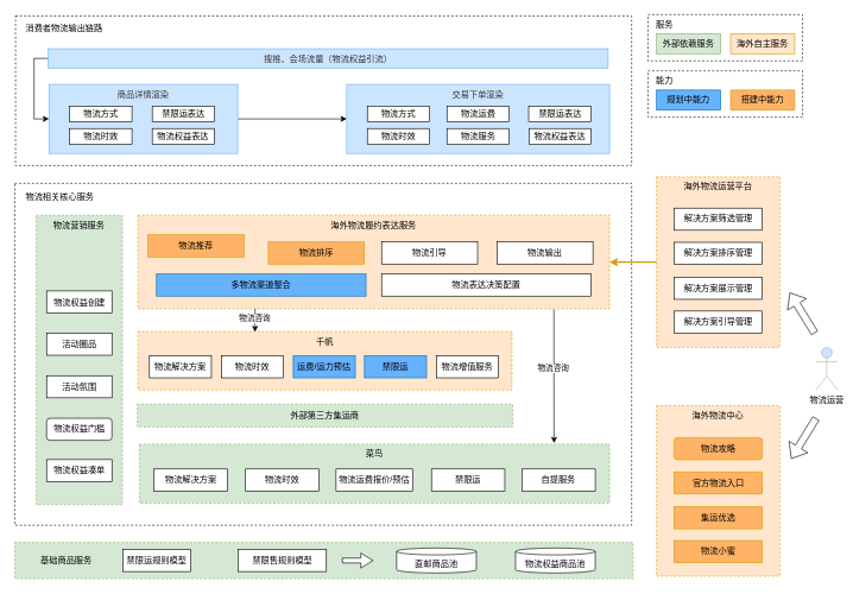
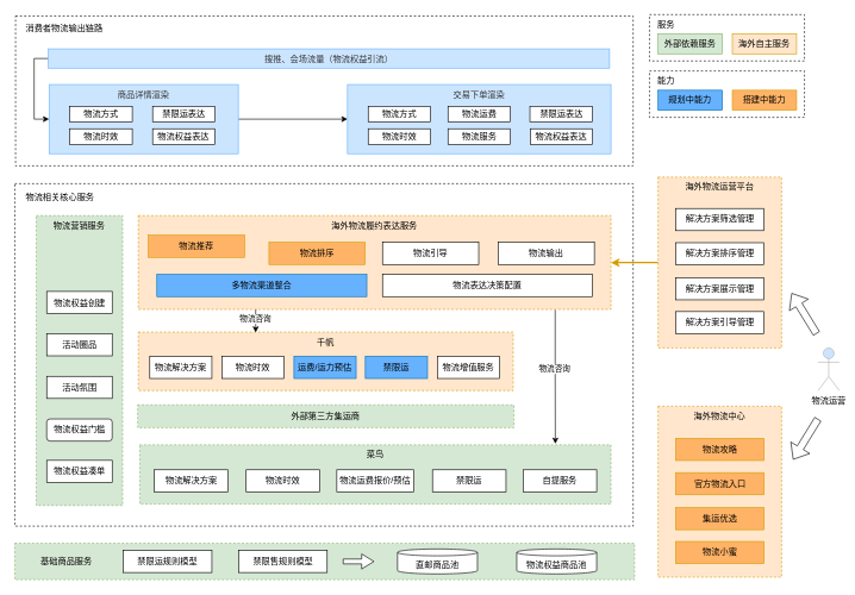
  <mxCell id="0" />
  <mxCell id="1" parent="0" />
  <mxCell id="2" value="" style="rounded=0;whiteSpace=wrap;html=1;verticalAlign=top;dashed=1;" parent="1" vertex="1"><mxGeometry x="909" y="99" width="217" height="65" as="geometry" /></mxCell>
  <mxCell id="3" value="" style="rounded=0;whiteSpace=wrap;html=1;verticalAlign=top;dashed=1;" parent="1" vertex="1"><mxGeometry x="909" y="20" width="217" height="65" as="geometry" /></mxCell>
  <mxCell id="4" value="" style="rounded=0;whiteSpace=wrap;html=1;verticalAlign=top;dashed=1;" parent="1" vertex="1"><mxGeometry x="20" y="257" width="866" height="480" as="geometry" /></mxCell>
  <mxCell id="5" value="" style="rounded=0;whiteSpace=wrap;html=1;verticalAlign=top;dashed=1;" parent="1" vertex="1"><mxGeometry x="21" y="22" width="865" height="210" as="geometry" /></mxCell>
  <mxCell id="6" value="&lt;font color=&quot;#000000&quot;&gt;千帆&lt;/font&gt;" style="rounded=0;whiteSpace=wrap;html=1;verticalAlign=top;dashed=1;strokeColor=#D79B00;fillColor=#FFE6CC;fontColor=#ffffff;" parent="1" vertex="1"><mxGeometry x="193" y="465" width="525" height="82" as="geometry" /></mxCell>
  <mxCell id="7" value="物流解决方案" style="rounded=0;whiteSpace=wrap;html=1;strokeColor=#000000;" parent="1" vertex="1"><mxGeometry x="209" y="499" width="87" height="31" as="geometry" /></mxCell>
  <mxCell id="8" value="&lt;font color=&quot;#000000&quot; style=&quot;font-size: 12px;&quot;&gt;外部第三方集运商&lt;/font&gt;" style="rounded=0;whiteSpace=wrap;html=1;verticalAlign=middle;dashed=1;strokeColor=#82B366;fillColor=#D5E8D4;fontSize=12;fontColor=#ffffff;" parent="1" vertex="1"><mxGeometry x="192" y="567" width="527" height="32" as="geometry" /></mxCell>
  <mxCell id="9" style="edgeStyle=orthogonalEdgeStyle;rounded=0;orthogonalLoop=1;jettySize=auto;html=1;exitX=1;exitY=0.5;exitDx=0;exitDy=0;entryX=0;entryY=0.5;entryDx=0;entryDy=0;" parent="1" source="10" target="23" edge="1"><mxGeometry relative="1" as="geometry" /></mxCell>
  <mxCell id="10" value="商品详情渲染" style="rounded=0;whiteSpace=wrap;html=1;strokeColor=#66B2FF;fillColor=#CCE5FF;fontColor=#333333;verticalAlign=top;" parent="1" vertex="1"><mxGeometry x="68" y="118" width="265" height="97" as="geometry" /></mxCell>
  <mxCell id="11" value="物流时效" style="rounded=0;whiteSpace=wrap;html=1;strokeColor=#000000;" parent="1" vertex="1"><mxGeometry x="310" y="499" width="87" height="31" as="geometry" /></mxCell>
  <mxCell id="12" value="物流增值服务" style="rounded=0;whiteSpace=wrap;html=1;strokeColor=#000000;" parent="1" vertex="1"><mxGeometry x="612" y="499" width="87" height="31" as="geometry" /></mxCell>
  <mxCell id="13" value="运费/运力预估" style="rounded=0;whiteSpace=wrap;html=1;strokeColor=#006EAF;fillColor=#66B2FF;" parent="1" vertex="1"><mxGeometry x="411" y="499" width="87" height="31" as="geometry" /></mxCell>
  <mxCell id="14" value="禁限运" style="rounded=0;whiteSpace=wrap;html=1;strokeColor=#006EAF;fillColor=#66B2FF;" parent="1" vertex="1"><mxGeometry x="511" y="499" width="87" height="31" as="geometry" /></mxCell>
  <mxCell id="15" value="菜鸟" style="rounded=0;whiteSpace=wrap;html=1;verticalAlign=top;dashed=1;strokeColor=#82b366;fillColor=#d5e8d4;" parent="1" vertex="1"><mxGeometry x="195" y="623" width="660" height="83" as="geometry" /></mxCell>
  <mxCell id="16" value="物流时效" style="rounded=0;whiteSpace=wrap;html=1;strokeColor=#000000;" parent="1" vertex="1"><mxGeometry x="344" y="658" width="103" height="31" as="geometry" /></mxCell>
  <mxCell id="17" value="物流运费报价/预估" style="rounded=0;whiteSpace=wrap;html=1;strokeColor=#000000;" parent="1" vertex="1"><mxGeometry x="471" y="658" width="108" height="31" as="geometry" /></mxCell>
  <mxCell id="18" value="禁限运" style="rounded=0;whiteSpace=wrap;html=1;strokeColor=#000000;" parent="1" vertex="1"><mxGeometry x="605" y="658" width="103" height="31" as="geometry" /></mxCell>
  <mxCell id="19" value="自提服务" style="rounded=0;whiteSpace=wrap;html=1;strokeColor=#000000;" parent="1" vertex="1"><mxGeometry x="732" y="658" width="103" height="31" as="geometry" /></mxCell>
  <mxCell id="20" value="物流解决方案" style="rounded=0;whiteSpace=wrap;html=1;strokeColor=#000000;" parent="1" vertex="1"><mxGeometry x="215.5" y="658" width="103" height="31" as="geometry" /></mxCell>
  <mxCell id="21" value="禁限运表达" style="rounded=0;whiteSpace=wrap;html=1;strokeColor=#000000;" parent="1" vertex="1"><mxGeometry x="213" y="148.5" width="87.5" height="22" as="geometry" /></mxCell>
  <mxCell id="22" value="物流权益表达" style="rounded=0;whiteSpace=wrap;html=1;strokeColor=#000000;" parent="1" vertex="1"><mxGeometry x="213" y="180" width="87" height="22" as="geometry" /></mxCell>
  <mxCell id="23" value="交易下单渲染" style="rounded=0;whiteSpace=wrap;html=1;strokeColor=#66B2FF;fillColor=#CCE5FF;fontColor=#333333;verticalAlign=top;" parent="1" vertex="1"><mxGeometry x="486" y="118" width="369" height="97" as="geometry" /></mxCell>
  <mxCell id="24" value="禁限运表达" style="rounded=0;whiteSpace=wrap;html=1;strokeColor=#000000;" parent="1" vertex="1"><mxGeometry x="741.5" y="148.5" width="87.5" height="22" as="geometry" /></mxCell>
  <mxCell id="25" value="物流权益表达" style="rounded=0;whiteSpace=wrap;html=1;strokeColor=#000000;" parent="1" vertex="1"><mxGeometry x="742" y="180" width="87" height="22" as="geometry" /></mxCell>
  <mxCell id="26" style="edgeStyle=orthogonalEdgeStyle;rounded=0;orthogonalLoop=1;jettySize=auto;html=1;exitX=0;exitY=0.5;exitDx=0;exitDy=0;entryX=0;entryY=0.5;entryDx=0;entryDy=0;" parent="1" source="27" target="10" edge="1"><mxGeometry relative="1" as="geometry" /></mxCell>
  <mxCell id="27" value="搜推、会场流量（物流权益引流）" style="rounded=0;whiteSpace=wrap;html=1;strokeColor=#66B2FF;fillColor=#CCE5FF;fontColor=#333333;verticalAlign=top;" parent="1" vertex="1"><mxGeometry x="67" y="68" width="786" height="27" as="geometry" /></mxCell>
  <mxCell id="28" value="" style="rounded=0;whiteSpace=wrap;html=1;verticalAlign=top;dashed=1;strokeColor=#82b366;fillColor=#d5e8d4;" parent="1" vertex="1"><mxGeometry x="20" y="761" width="868" height="51" as="geometry" /></mxCell>
- <mxCell id="29" value="禁限运规则模型" style="rounded=0;whiteSpace=wrap;html=1;strokeColor=#000000;" parent="1" vertex="1"><mxGeometry x="172" y="771" width="95" height="31" as="geometry" /></mxCell>
+ <mxCell id="29" value="禁限运规则模型" style="rounded=0;whiteSpace=wrap;html=1;strokeColor=#000000;" parent="1" vertex="1"><mxGeometry x="172" y="771" width="124" height="31" as="geometry" /></mxCell>
  <mxCell id="30" value="消费者物流输出链路" style="text;html=1;resizable=0;autosize=1;align=center;verticalAlign=middle;points=[];fillColor=none;strokeColor=none;rounded=0;" parent="1" vertex="1"><mxGeometry x="26" y="27" width="126" height="26" as="geometry" /></mxCell>
  <mxCell id="31" value="物流相关核心服务" style="text;html=1;resizable=0;autosize=1;align=center;verticalAlign=middle;points=[];fillColor=none;strokeColor=none;rounded=0;" parent="1" vertex="1"><mxGeometry x="26" y="263" width="114" height="26" as="geometry" /></mxCell>
  <mxCell id="32" style="edgeStyle=orthogonalEdgeStyle;rounded=0;orthogonalLoop=1;jettySize=auto;html=1;exitX=0.25;exitY=1;exitDx=0;exitDy=0;entryX=0.313;entryY=0.007;entryDx=0;entryDy=0;entryPerimeter=0;" parent="1" source="36" target="6" edge="1"><mxGeometry relative="1" as="geometry" /></mxCell>
  <mxCell id="33" value="物流咨询" style="edgeLabel;html=1;align=center;verticalAlign=middle;resizable=0;points=[];" parent="32" vertex="1" connectable="0"><mxGeometry x="-0.193" y="-1" relative="1" as="geometry"><mxPoint as="offset" /></mxGeometry></mxCell>
  <mxCell id="34" style="edgeStyle=orthogonalEdgeStyle;rounded=0;orthogonalLoop=1;jettySize=auto;html=1;exitX=0.882;exitY=1.003;exitDx=0;exitDy=0;entryX=0.882;entryY=-0.017;entryDx=0;entryDy=0;entryPerimeter=0;exitPerimeter=0;" parent="1" source="36" target="15" edge="1"><mxGeometry relative="1" as="geometry"><Array as="points" /></mxGeometry></mxCell>
  <mxCell id="35" value="物流咨询" style="edgeLabel;html=1;align=center;verticalAlign=middle;resizable=0;points=[];" parent="34" vertex="1" connectable="0"><mxGeometry x="-0.118" y="-1" relative="1" as="geometry"><mxPoint as="offset" /></mxGeometry></mxCell>
  <mxCell id="36" value="海外物流履约表达服务" style="rounded=0;whiteSpace=wrap;html=1;verticalAlign=top;dashed=1;strokeColor=#d79b00;fillColor=#ffe6cc;" parent="1" vertex="1"><mxGeometry x="193" y="301.75" width="662" height="131.5" as="geometry" /></mxCell>
  <mxCell id="37" value="物流推荐" style="rounded=0;whiteSpace=wrap;html=1;strokeColor=#D79B00;fillColor=#FFB366;" parent="1" vertex="1"><mxGeometry x="207" y="329.25" width="134.75" height="31" as="geometry" /></mxCell>
  <mxCell id="38" value="物流排序" style="rounded=0;whiteSpace=wrap;html=1;strokeColor=#D79B00;fillColor=#FFB366;" parent="1" vertex="1"><mxGeometry x="376" y="339.25" width="134.75" height="31" as="geometry" /></mxCell>
  <mxCell id="39" value="物流引导" style="rounded=0;whiteSpace=wrap;html=1;strokeColor=#000000;" parent="1" vertex="1"><mxGeometry x="535" y="339.25" width="134.75" height="31" as="geometry" /></mxCell>
  <mxCell id="40" value="物流输出" style="rounded=0;whiteSpace=wrap;html=1;strokeColor=#000000;" parent="1" vertex="1"><mxGeometry x="697" y="339.25" width="134.75" height="31" as="geometry" /></mxCell>
  <mxCell id="41" value="多物流渠道整合" style="rounded=0;whiteSpace=wrap;html=1;strokeColor=#006EAF;fillColor=#66B2FF;" parent="1" vertex="1"><mxGeometry x="219" y="384.25" width="294" height="31" as="geometry" /></mxCell>
  <mxCell id="42" value="物流表达决策配置" style="rounded=0;whiteSpace=wrap;html=1;strokeColor=#000000;" parent="1" vertex="1"><mxGeometry x="535" y="384.25" width="294" height="31" as="geometry" /></mxCell>
  <mxCell id="43" value="海外物流运营平台" style="rounded=0;whiteSpace=wrap;html=1;verticalAlign=top;dashed=1;strokeColor=#d79b00;fillColor=#ffe6cc;" parent="1" vertex="1"><mxGeometry x="921" y="247.75" width="173" height="239.5" as="geometry" /></mxCell>
  <mxCell id="44" value="解决方案筛选管理" style="rounded=0;whiteSpace=wrap;html=1;strokeColor=#000000;" parent="1" vertex="1"><mxGeometry x="945.5" y="291.75" width="124" height="31" as="geometry" /></mxCell>
  <mxCell id="45" value="解决方案排序管理" style="rounded=0;whiteSpace=wrap;html=1;strokeColor=#000000;" parent="1" vertex="1"><mxGeometry x="945.5" y="339.75" width="124" height="31" as="geometry" /></mxCell>
  <mxCell id="46" value="解决方案展示管理" style="rounded=0;whiteSpace=wrap;html=1;strokeColor=#000000;" parent="1" vertex="1"><mxGeometry x="945.5" y="388.75" width="124" height="31" as="geometry" /></mxCell>
  <mxCell id="47" value="解决方案引导管理" style="rounded=0;whiteSpace=wrap;html=1;strokeColor=#000000;" parent="1" vertex="1"><mxGeometry x="945.5" y="436.25" width="124" height="31" as="geometry" /></mxCell>
  <mxCell id="48" style="shape=connector;rounded=0;html=1;labelBackgroundColor=default;fontFamily=Helvetica;fontSize=12;fontColor=default;endArrow=classic;strokeColor=#d79b00;fillColor=#ffe6cc;strokeWidth=2;edgeStyle=orthogonalEdgeStyle;exitX=0;exitY=0.5;exitDx=0;exitDy=0;" parent="1" source="43" target="36" edge="1"><mxGeometry relative="1" as="geometry"><mxPoint x="1117" y="1005.75" as="targetPoint" /><mxPoint x="988" y="676" as="sourcePoint" /></mxGeometry></mxCell>
  <mxCell id="49" value="物流运营" style="shape=umlActor;verticalLabelPosition=bottom;verticalAlign=top;html=1;strokeColor=#B3B3B3;fillColor=#CCE5FF;" parent="1" vertex="1"><mxGeometry x="1145" y="487.25" width="30" height="60" as="geometry" /></mxCell>
  <mxCell id="50" value="基础商品服务" style="text;html=1;resizable=0;autosize=1;align=center;verticalAlign=middle;points=[];fillColor=none;strokeColor=none;rounded=0;" parent="1" vertex="1"><mxGeometry x="47" y="773.5" width="90" height="26" as="geometry" /></mxCell>
  <mxCell id="51" value="禁限售规则模型" style="rounded=0;whiteSpace=wrap;html=1;strokeColor=#000000;" parent="1" vertex="1"><mxGeometry x="333.5" y="771" width="124" height="31" as="geometry" /></mxCell>
  <mxCell id="52" value="" style="shape=singleArrow;whiteSpace=wrap;html=1;strokeColor=#000000;fillColor=#FFFFFF;arrowWidth=0.326;arrowSize=0.4;" parent="1" vertex="1"><mxGeometry x="480" y="776" width="43" height="21" as="geometry" /></mxCell>
  <mxCell id="53" value="直邮商品池" style="shape=cylinder3;whiteSpace=wrap;html=1;boundedLbl=1;backgroundOutline=1;size=4.8;strokeColor=#000000;fillColor=#FFFFFF;" parent="1" vertex="1"><mxGeometry x="556" y="769" width="112" height="35" as="geometry" /></mxCell>
  <mxCell id="54" value="物流权益商品池" style="shape=cylinder3;whiteSpace=wrap;html=1;boundedLbl=1;backgroundOutline=1;size=4.8;strokeColor=#000000;fillColor=#FFFFFF;" parent="1" vertex="1"><mxGeometry x="723" y="769" width="112" height="35" as="geometry" /></mxCell>
  <mxCell id="55" value="物流营销服务" style="rounded=0;whiteSpace=wrap;html=1;verticalAlign=top;dashed=1;strokeColor=#82b366;fillColor=#d5e8d4;" parent="1" vertex="1"><mxGeometry x="50" y="301.75" width="121" height="406.25" as="geometry" /></mxCell>
  <mxCell id="56" value="物流方式" style="rounded=0;whiteSpace=wrap;html=1;strokeColor=#000000;" parent="1" vertex="1"><mxGeometry x="97" y="148.5" width="87.5" height="22" as="geometry" /></mxCell>
  <mxCell id="57" value="物流时效" style="rounded=0;whiteSpace=wrap;html=1;strokeColor=#000000;" parent="1" vertex="1"><mxGeometry x="97" y="180" width="87.5" height="22" as="geometry" /></mxCell>
  <mxCell id="58" value="物流方式" style="rounded=0;whiteSpace=wrap;html=1;strokeColor=#000000;" parent="1" vertex="1"><mxGeometry x="515" y="148.5" width="87.5" height="22" as="geometry" /></mxCell>
  <mxCell id="59" value="物流时效" style="rounded=0;whiteSpace=wrap;html=1;strokeColor=#000000;" parent="1" vertex="1"><mxGeometry x="515" y="180" width="87.5" height="22" as="geometry" /></mxCell>
  <mxCell id="60" value="物流运费" style="rounded=0;whiteSpace=wrap;html=1;strokeColor=#000000;" parent="1" vertex="1"><mxGeometry x="626.75" y="148.5" width="87.5" height="22" as="geometry" /></mxCell>
  <mxCell id="61" value="物流服务" style="rounded=0;whiteSpace=wrap;html=1;strokeColor=#000000;" parent="1" vertex="1"><mxGeometry x="626.75" y="180" width="87.5" height="22" as="geometry" /></mxCell>
  <mxCell id="62" value="物流权益创建" style="rounded=0;whiteSpace=wrap;html=1;strokeColor=#000000;" parent="1" vertex="1"><mxGeometry x="64.62" y="408" width="91.75" height="31" as="geometry" /></mxCell>
  <mxCell id="63" value="活动圈品" style="rounded=0;whiteSpace=wrap;html=1;strokeColor=#000000;" parent="1" vertex="1"><mxGeometry x="64.63" y="467.25" width="91.75" height="31" as="geometry" /></mxCell>
  <mxCell id="64" value="活动氛围" style="rounded=0;whiteSpace=wrap;html=1;strokeColor=#000000;" parent="1" vertex="1"><mxGeometry x="64.63" y="527" width="91.75" height="31" as="geometry" /></mxCell>
  <mxCell id="65" value="物流权益门槛" style="whiteSpace=wrap;html=1;strokeColor=#000000;rounded=1;" parent="1" vertex="1"><mxGeometry x="64.63" y="586.75" width="91.75" height="31" as="geometry" /></mxCell>
  <mxCell id="66" value="物流权益凑单" style="rounded=0;whiteSpace=wrap;html=1;strokeColor=#000000;" parent="1" vertex="1"><mxGeometry x="64.63" y="644.75" width="91.75" height="31" as="geometry" /></mxCell>
  <mxCell id="67" value="海外物流中心" style="rounded=0;whiteSpace=wrap;html=1;verticalAlign=top;dashed=1;strokeColor=#d79b00;fillColor=#ffe6cc;" parent="1" vertex="1"><mxGeometry x="921" y="569" width="173" height="239.5" as="geometry" /></mxCell>
- <mxCell id="68" value="物流攻略" style="whiteSpace=wrap;html=1;strokeColor=#D79B00;fillColor=#FFB366;rounded=1;" parent="1" vertex="1"><mxGeometry x="945.5" y="614" width="124" height="31" as="geometry" /></mxCell>
+ <mxCell id="68" value="物流攻略" style="rounded=0;whiteSpace=wrap;html=1;strokeColor=#D79B00;fillColor=#FFB366;" parent="1" vertex="1"><mxGeometry x="945.5" y="614" width="124" height="31" as="geometry" /></mxCell>
  <mxCell id="69" value="官方物流入口" style="rounded=0;whiteSpace=wrap;html=1;strokeColor=#D79B00;fillColor=#FFB366;" parent="1" vertex="1"><mxGeometry x="945.5" y="662" width="124" height="31" as="geometry" /></mxCell>
  <mxCell id="70" value="集运优选" style="rounded=0;whiteSpace=wrap;html=1;strokeColor=#D79B00;fillColor=#FFB366;" parent="1" vertex="1"><mxGeometry x="945.5" y="711" width="124" height="31" as="geometry" /></mxCell>
  <mxCell id="71" value="物流小蜜" style="rounded=0;whiteSpace=wrap;html=1;strokeColor=#D79B00;fillColor=#FFB366;" parent="1" vertex="1"><mxGeometry x="945.5" y="758.5" width="124" height="31" as="geometry" /></mxCell>
  <mxCell id="72" value="" style="shape=flexArrow;endArrow=classic;html=1;rounded=0;fontColor=#000000;" parent="1" edge="1"><mxGeometry width="50" height="50" relative="1" as="geometry"><mxPoint x="1143" y="467.25" as="sourcePoint" /><mxPoint x="1108" y="410.25" as="targetPoint" /></mxGeometry></mxCell>
  <mxCell id="73" value="" style="shape=flexArrow;endArrow=classic;html=1;rounded=0;fontColor=#000000;" parent="1" edge="1"><mxGeometry width="50" height="50" relative="1" as="geometry"><mxPoint x="1145" y="586.75" as="sourcePoint" /><mxPoint x="1110" y="643.75" as="targetPoint" /></mxGeometry></mxCell>
  <mxCell id="74" value="外部依赖服务" style="rounded=0;whiteSpace=wrap;html=1;verticalAlign=top;strokeColor=#82b366;fillColor=#d5e8d4;" parent="1" vertex="1"><mxGeometry x="921" y="47" width="90" height="28" as="geometry" /></mxCell>
  <mxCell id="75" value="海外自主服务" style="rounded=0;whiteSpace=wrap;html=1;verticalAlign=top;strokeColor=#D79B00;fillColor=#FFE6CC;" parent="1" vertex="1"><mxGeometry x="1025" y="47" width="90" height="28" as="geometry" /></mxCell>
  <mxCell id="76" value="规划中能力" style="rounded=0;whiteSpace=wrap;html=1;verticalAlign=top;strokeColor=#006EAF;fillColor=#66B2FF;" parent="1" vertex="1"><mxGeometry x="921" y="126" width="90" height="28" as="geometry" /></mxCell>
  <mxCell id="77" value="搭建中能力" style="rounded=0;whiteSpace=wrap;html=1;verticalAlign=top;strokeColor=#D79B00;fillColor=#FFB366;" parent="1" vertex="1"><mxGeometry x="1025" y="126" width="90" height="28" as="geometry" /></mxCell>
  <mxCell id="78" value="服务" style="text;html=1;resizable=0;autosize=1;align=center;verticalAlign=middle;points=[];fillColor=none;strokeColor=none;rounded=0;fontColor=#000000;" parent="1" vertex="1"><mxGeometry x="911" y="21" width="42" height="26" as="geometry" /></mxCell>
  <mxCell id="79" value="能力" style="text;html=1;resizable=0;autosize=1;align=center;verticalAlign=middle;points=[];fillColor=none;strokeColor=none;rounded=0;fontColor=#000000;" parent="1" vertex="1"><mxGeometry x="911" y="100" width="42" height="26" as="geometry" /></mxCell>
